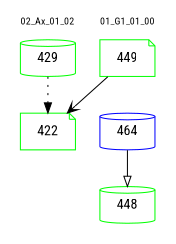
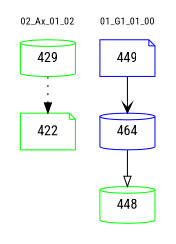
  digraph {
    fontname="Roboto Condensed"
    node [color=green fontname="Roboto Condensed" shape=cylinder]
    edge [color=black fontname="Roboto Condensed" style=solid]
    n1 [label=429]
    n2 [label=422 shape=note]
-   n3 [label=449 shape=note]
+   n3 [color=blue label=449 shape=note]
    n4 [color=blue label=464]
    n5 [label=448]
    subgraph cluster_1 {
      color=white
      fontsize=10
      label="02_Ax_01_02"
      n1
      n2
    }
    subgraph cluster_2 {
      color=white
      fontsize=10
      label="01_G1_01_00"
      n3
      n4
      n5
    }
    n1 -> n2 [arrowhead=normal style=dotted]
-   n3 -> n2 [arrowhead=vee]
+   n3 -> n4 [arrowhead=vee]
    n4 -> n5 [arrowhead=onormal]
  }
